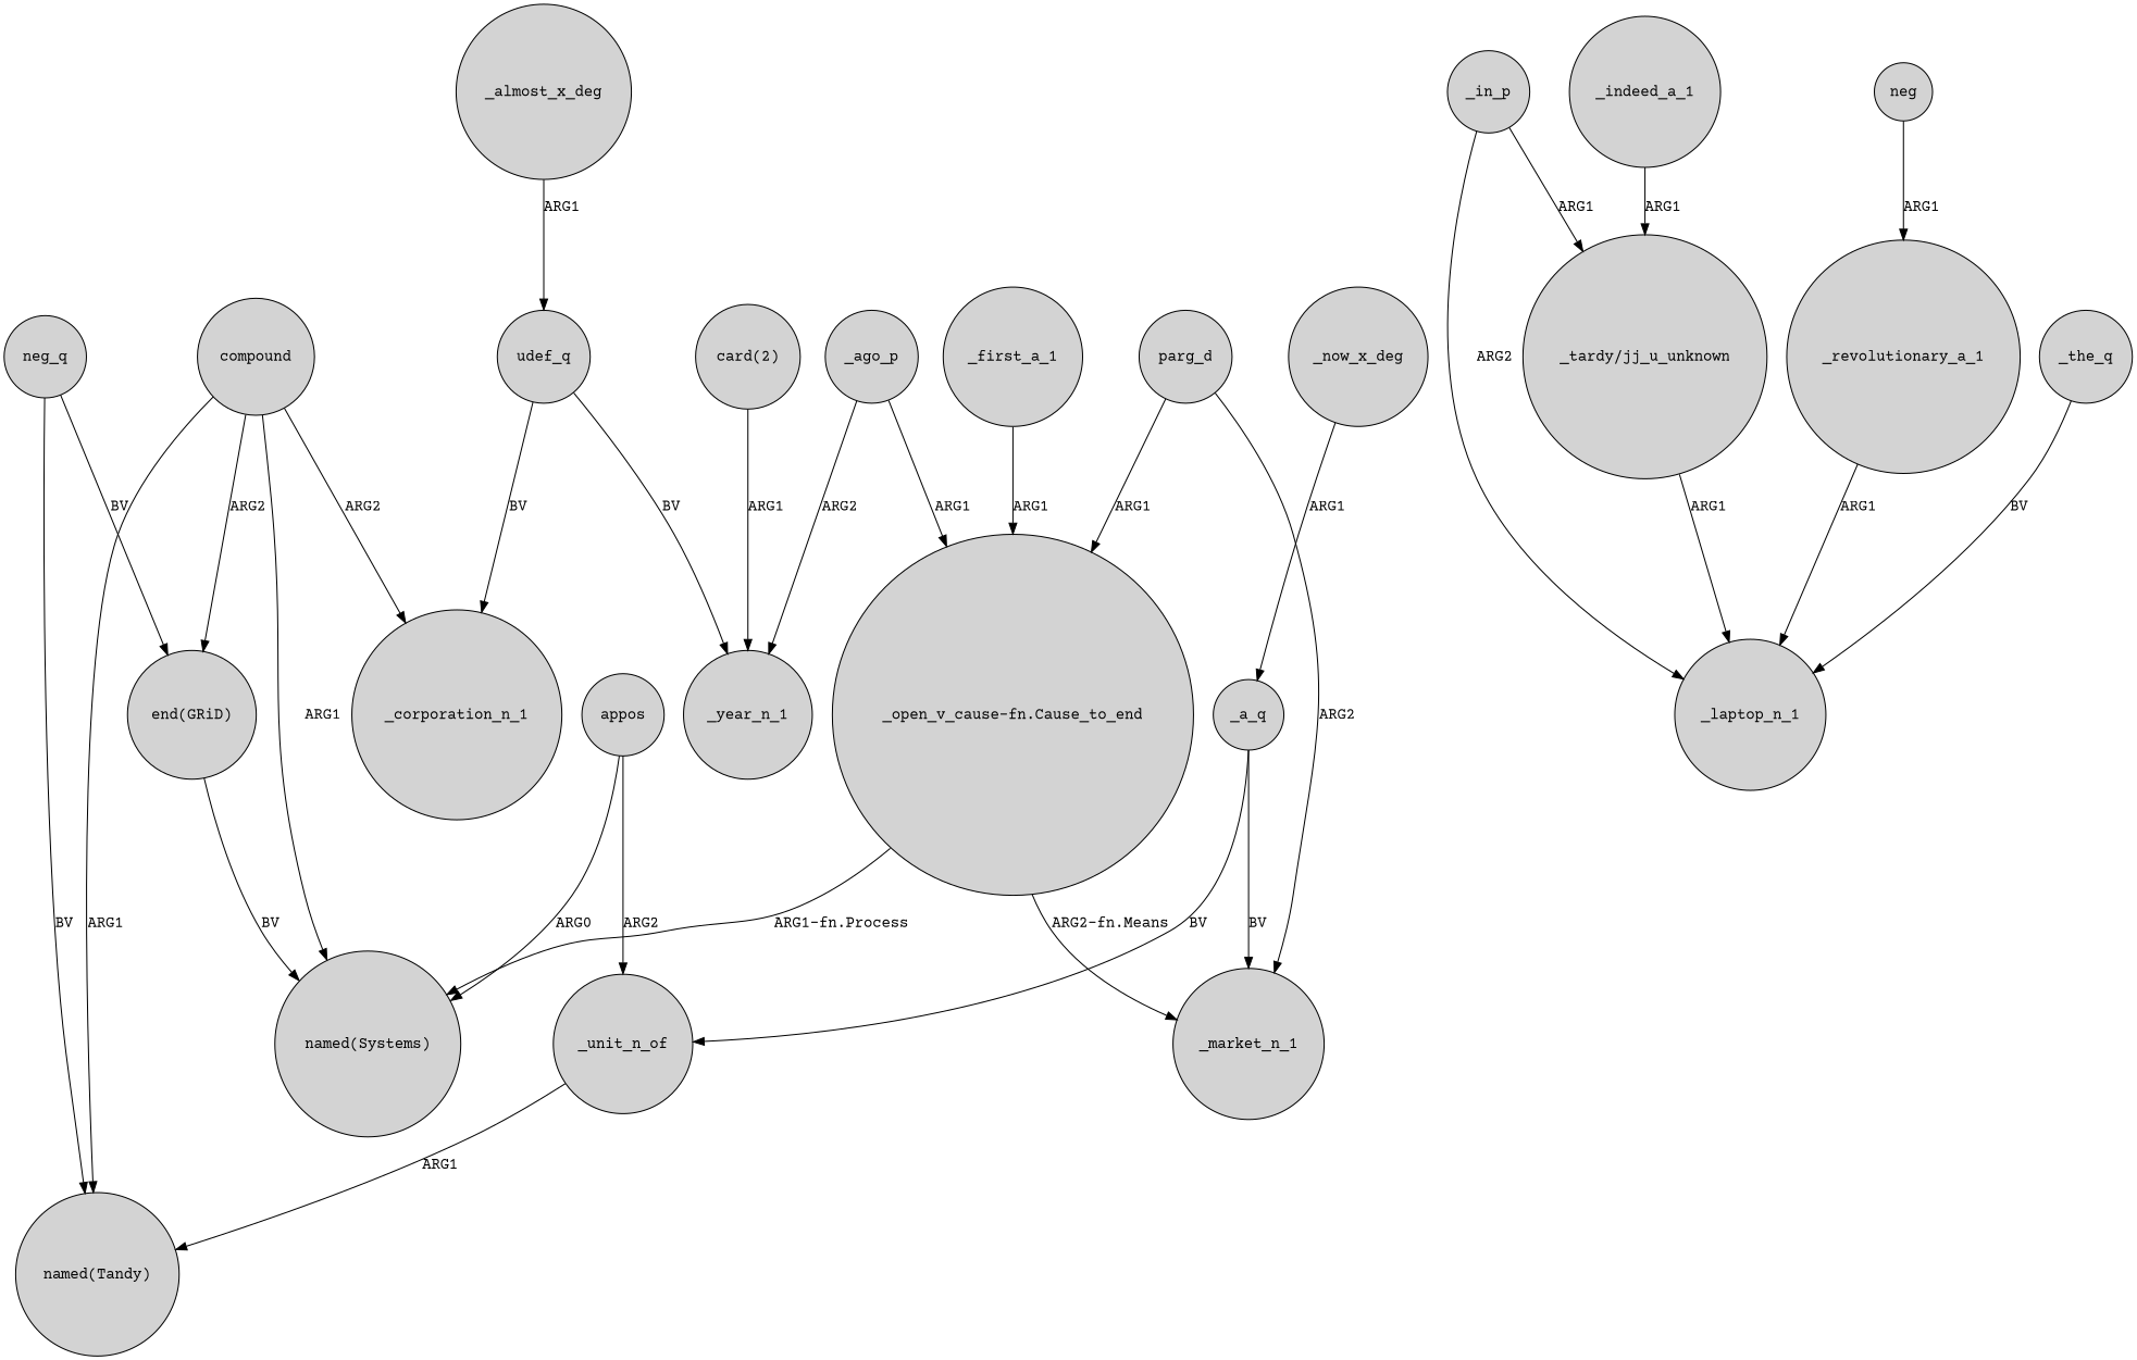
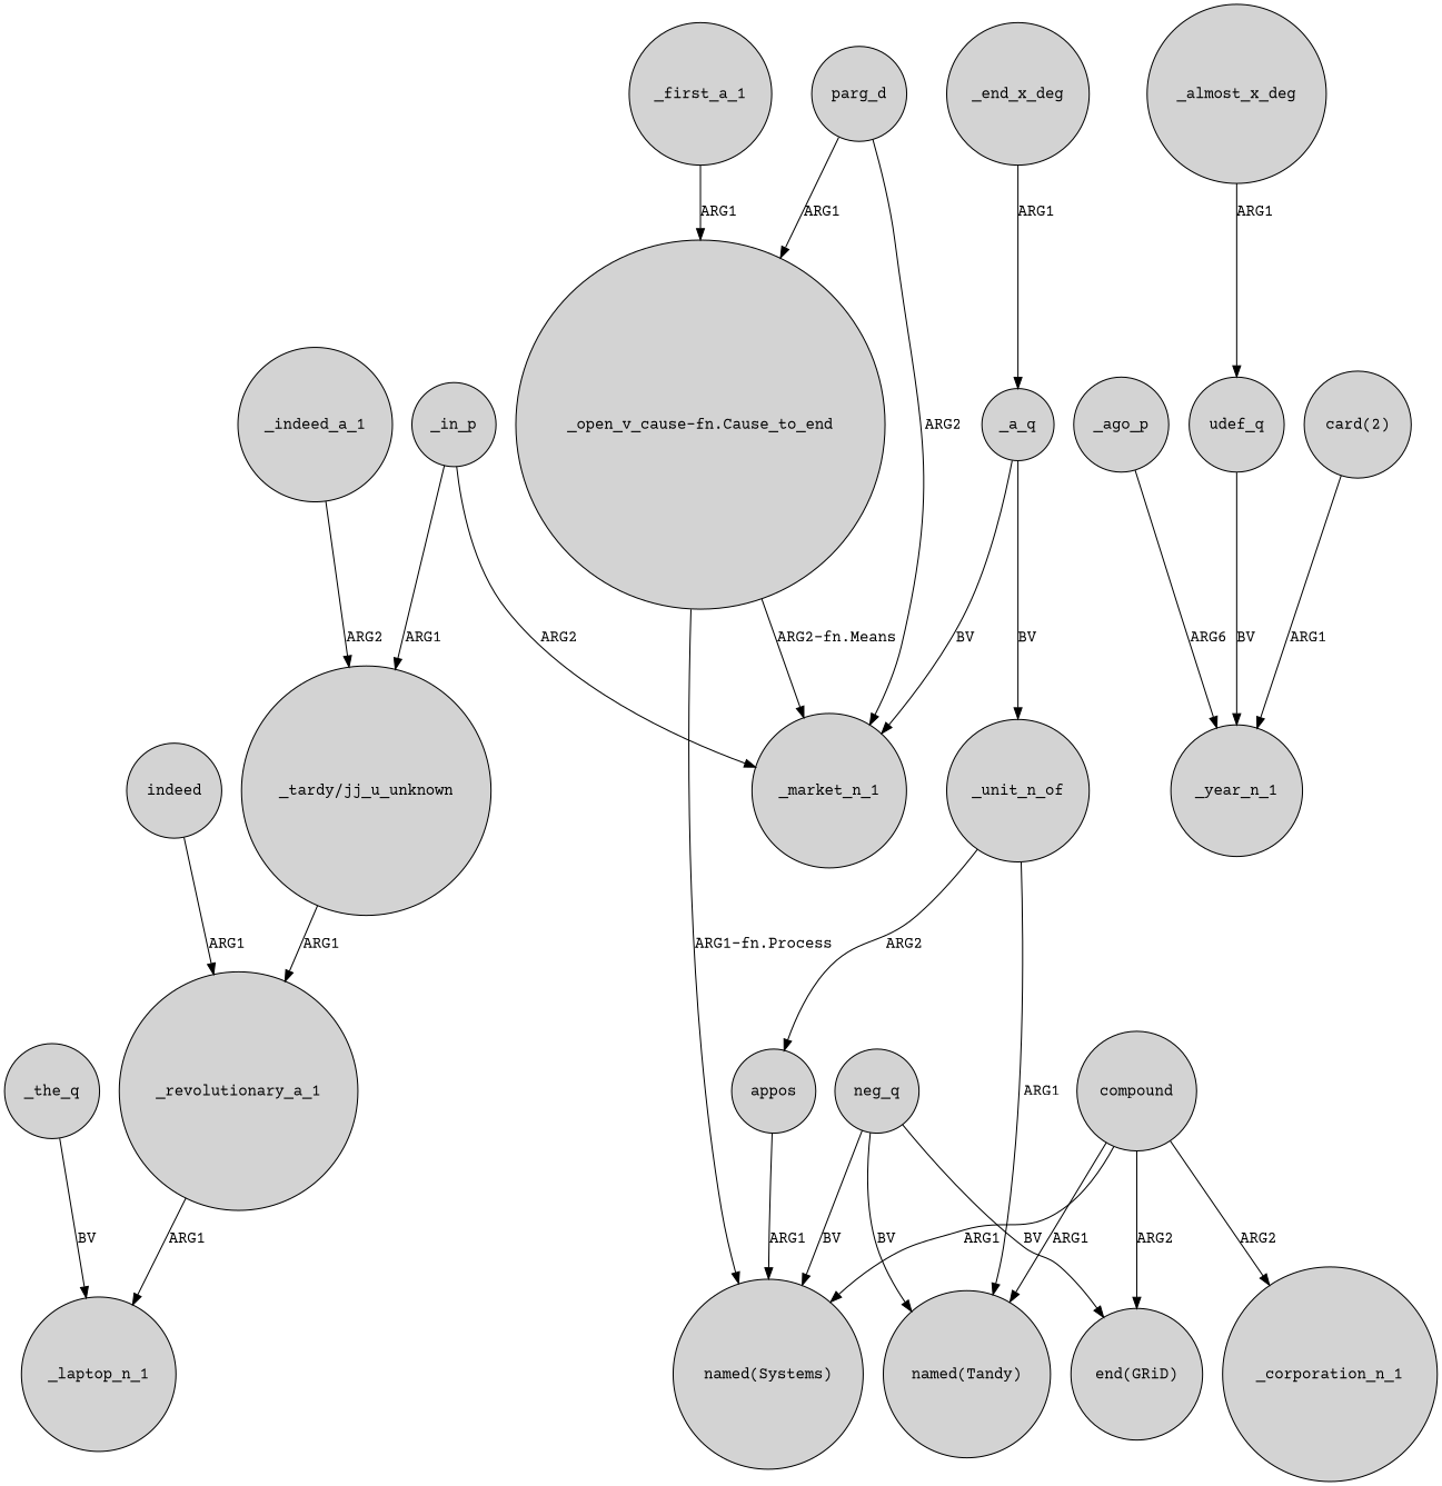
  digraph {
    fontname="Courier Prime"
    node [fontname="Courier Prime" shape=circle style=filled]
    edge [fontname="Courier Prime"]
    parg_d
    "_open_v_cause-fn.Cause_to_end"
    _market_n_1
    "named(Systems)"
    appos
    _unit_n_of
    "named(Tandy)"
    _first_a_1
    _in_p
    "_tardy/jj_u_unknown"
    _laptop_n_1
    n12 [label=neg_q]
    n13 [label="end(GRiD)"]
    compound
    _corporation_n_1
    _revolutionary_a_1
    _the_q
    _indeed_a_1
    _ago_p
    _year_n_1
-   neg
+   neg [label=indeed]
    udef_q
-   _now_x_deg
+   _now_x_deg [label=_end_x_deg]
    _a_q
    _almost_x_deg
    "card(2)"
    parg_d -> "_open_v_cause-fn.Cause_to_end" [label=ARG1]
    parg_d -> _market_n_1 [label=ARG2]
    "_open_v_cause-fn.Cause_to_end" -> _market_n_1 [label="ARG2-fn.Means"]
    "_open_v_cause-fn.Cause_to_end" -> "named(Systems)" [label="ARG1-fn.Process"]
-   appos -> "named(Systems)" [label=ARG0]
-   appos -> _unit_n_of [label=ARG2]
+   appos -> "named(Systems)" [label=ARG1]
+   _unit_n_of -> appos [label=ARG2]
    _unit_n_of -> "named(Tandy)" [label=ARG1]
    _first_a_1 -> "_open_v_cause-fn.Cause_to_end" [label=ARG1]
-   _in_p -> _laptop_n_1 [label=ARG2]
+   _in_p -> _market_n_1 [label=ARG2]
    _in_p -> "_tardy/jj_u_unknown" [label=ARG1]
-   "_tardy/jj_u_unknown" -> _laptop_n_1 [label=ARG1]
-   n13 -> "named(Systems)" [label=BV]
+   "_tardy/jj_u_unknown" -> _revolutionary_a_1 [label=ARG1]
+   n12 -> "named(Systems)" [label=BV]
    n12 -> "named(Tandy)" [label=BV]
    n12 -> n13 [label=BV]
    compound -> "named(Systems)" [label=ARG1]
    compound -> "named(Tandy)" [label=ARG1]
    compound -> n13 [label=ARG2]
    compound -> _corporation_n_1 [label=ARG2]
    _revolutionary_a_1 -> _laptop_n_1 [label=ARG1]
    _the_q -> _laptop_n_1 [label=BV]
-   _indeed_a_1 -> "_tardy/jj_u_unknown" [label=ARG1]
-   _ago_p -> "_open_v_cause-fn.Cause_to_end" [label=ARG1]
-   _ago_p -> _year_n_1 [label=ARG2]
+   _indeed_a_1 -> "_tardy/jj_u_unknown" [label=ARG2]
+   _ago_p -> _year_n_1 [label=ARG6]
    neg -> _revolutionary_a_1 [label=ARG1]
-   udef_q -> _corporation_n_1 [label=BV]
    udef_q -> _year_n_1 [label=BV]
    _now_x_deg -> _a_q [label=ARG1]
    _a_q -> _market_n_1 [label=BV]
    _a_q -> _unit_n_of [label=BV]
    _almost_x_deg -> udef_q [label=ARG1]
    "card(2)" -> _year_n_1 [label=ARG1]
  }
